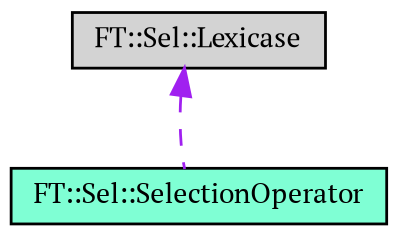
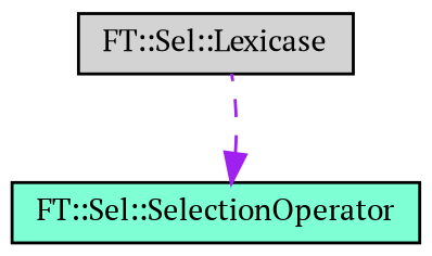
  digraph {
    fontname="PT Serif"
    node [color=black fontname="PT Serif" fontsize=10 shape=record style=filled]
    n1 [fillcolor=lightgrey fontcolor=black height=0.2 label="FT::Sel::Lexicase" width=0.4]
    n2 [fillcolor=aquamarine height=0.2 label="FT::Sel::SelectionOperator" width=0.4]
-   n1 -> n2 [color=purple dir=back fontname="PT Serif" fontsize=10 labelfontname=Helvetica labelfontsize=10 style=dashed]
+   n2 -> n1 [color=purple dir=back fontname="PT Serif" fontsize=10 labelfontname=Helvetica labelfontsize=10 style=dashed]
  }
